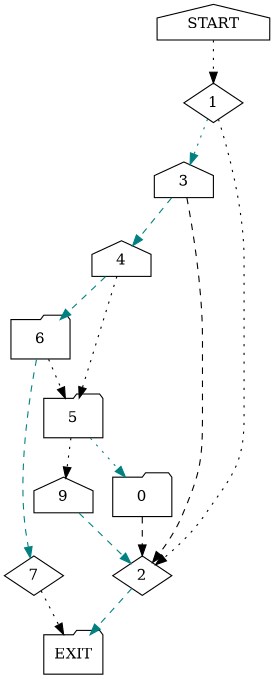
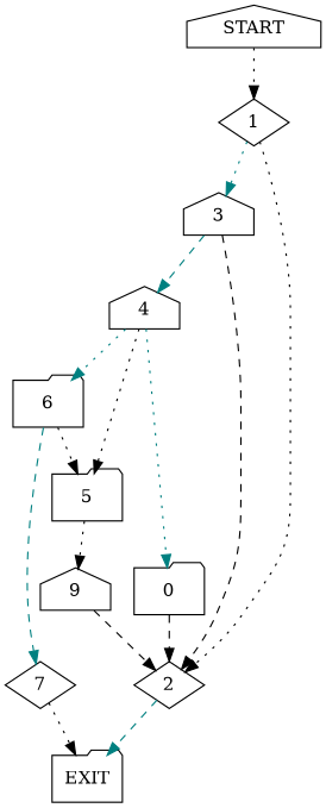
  digraph {
    node [shape=house]
    edge [color=black style=dotted]
    n1 [label=START]
    1 [shape=diamond]
    2 [shape=diamond]
    3
    n5 [label=EXIT shape=folder]
    4
    5 [shape=folder]
    6 [shape=folder]
    n9 [label=0 shape=folder]
    9
    7 [shape=diamond]
    n1 -> 1
    1 -> 2
    1 -> 3 [color=teal]
    2 -> n5 [color=teal style=dashed]
    3 -> 2 [style=dashed]
    3 -> 4 [color=teal style=dashed]
    4 -> 5
-   4 -> 6 [color=teal style=dashed]
-   5 -> n9 [color=teal]
+   4 -> 6 [color=teal]
+   4 -> n9 [color=teal]
    5 -> 9
    6 -> 5
    6 -> 7 [color=teal style=dashed]
    n9 -> 2 [style=dashed]
-   9 -> 2 [color=teal style=dashed]
+   9 -> 2 [style=dashed]
    7 -> n5
  }
